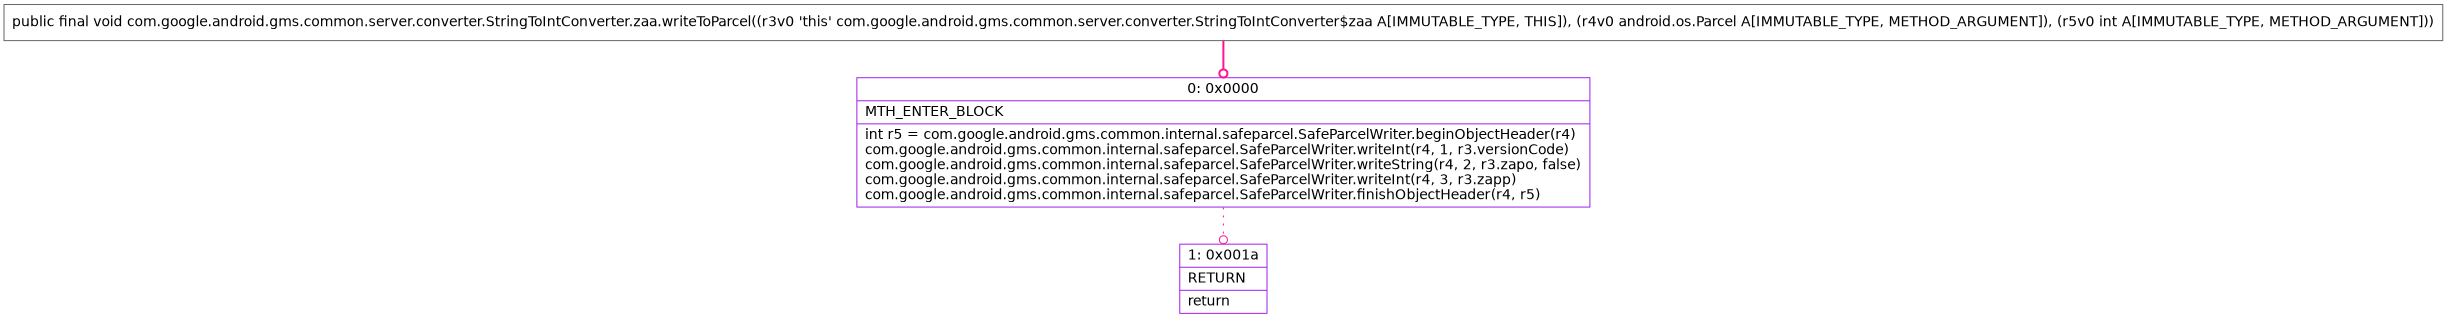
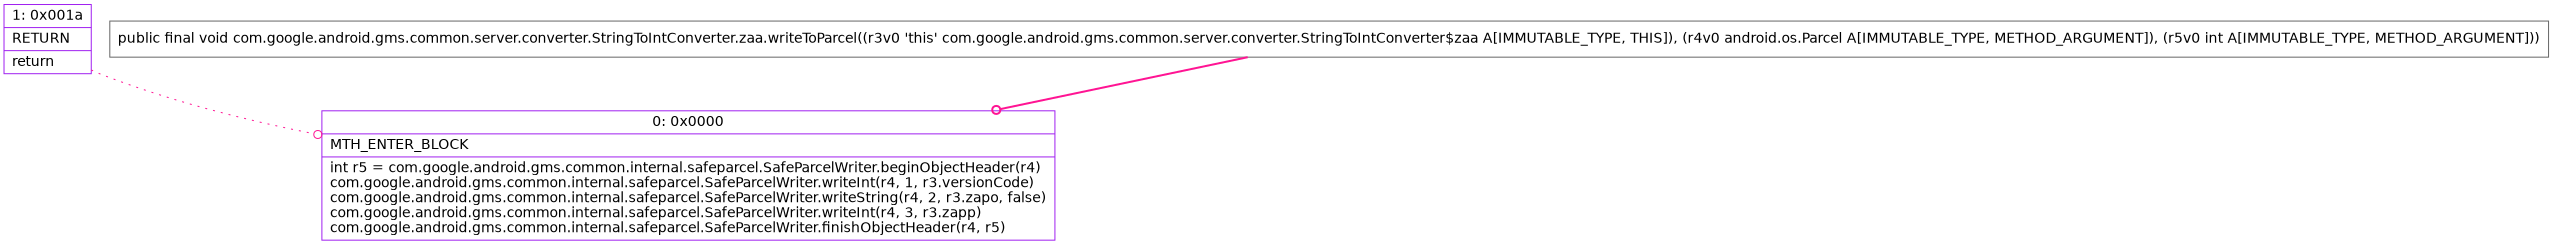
  digraph {
    fontname="DejaVu Sans"
    node [shape=record color=purple fontname="DejaVu Sans"]
    edge [color=deeppink arrowhead=odot fontname="DejaVu Sans"]
    n1 [label="{0\:\ 0x0000|MTH_ENTER_BLOCK\l|int r5 = com.google.android.gms.common.internal.safeparcel.SafeParcelWriter.beginObjectHeader(r4)\lcom.google.android.gms.common.internal.safeparcel.SafeParcelWriter.writeInt(r4, 1, r3.versionCode)\lcom.google.android.gms.common.internal.safeparcel.SafeParcelWriter.writeString(r4, 2, r3.zapo, false)\lcom.google.android.gms.common.internal.safeparcel.SafeParcelWriter.writeInt(r4, 3, r3.zapp)\lcom.google.android.gms.common.internal.safeparcel.SafeParcelWriter.finishObjectHeader(r4, r5)\l}"]
    n2 [label="{1\:\ 0x001a|RETURN\l|return\l}"]
    n3 [label="{public final void com.google.android.gms.common.server.converter.StringToIntConverter.zaa.writeToParcel((r3v0 'this' com.google.android.gms.common.server.converter.StringToIntConverter$zaa A[IMMUTABLE_TYPE, THIS]), (r4v0 android.os.Parcel A[IMMUTABLE_TYPE, METHOD_ARGUMENT]), (r5v0 int A[IMMUTABLE_TYPE, METHOD_ARGUMENT])) }" color=gray40]
-   n1 -> n2 [style=dotted]
+   n2 -> n1 [style=dotted]
    n3 -> n1 [style=bold]
  }
